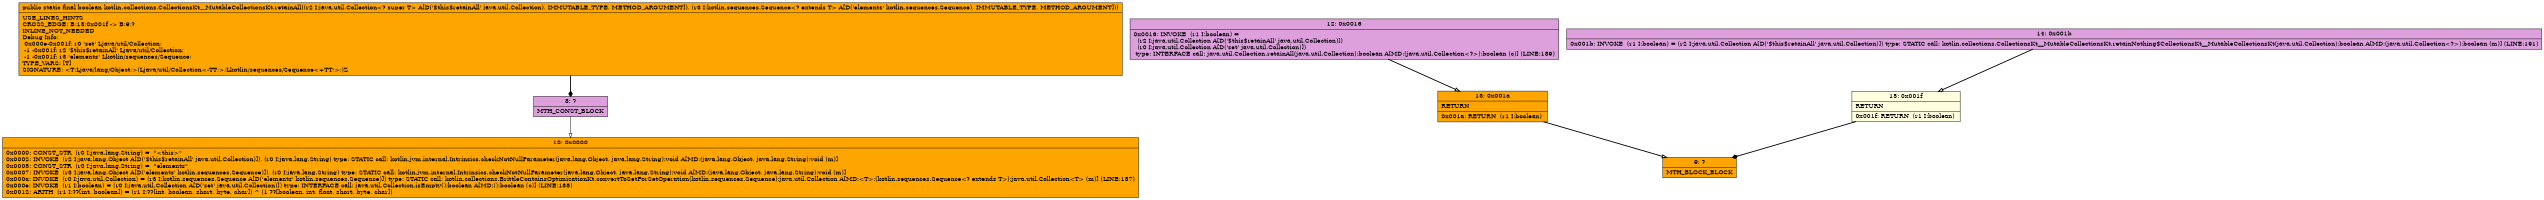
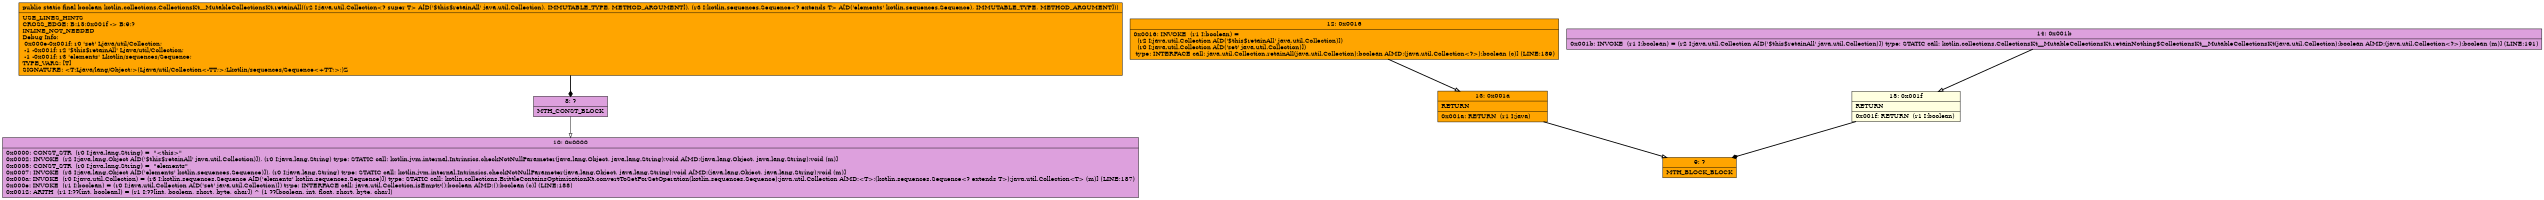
  digraph {
    node [fillcolor=orange shape=record style=filled]
    edge [arrowhead=onormal style=bold]
    n1 [fillcolor=plum label="{8\:\ ?|MTH_CONST_BLOCK\l}"]
-   n2 [label="{10\:\ 0x0000|0x0000: CONST_STR  (r0 I:java.lang.String) =  \"\<this\>\" \l0x0002: INVOKE  (r2 I:java.lang.Object A[D('$this$retainAll' java.util.Collection)]), (r0 I:java.lang.String) type: STATIC call: kotlin.jvm.internal.Intrinsics.checkNotNullParameter(java.lang.Object, java.lang.String):void A[MD:(java.lang.Object, java.lang.String):void (m)]\l0x0005: CONST_STR  (r0 I:java.lang.String) =  \"elements\" \l0x0007: INVOKE  (r3 I:java.lang.Object A[D('elements' kotlin.sequences.Sequence)]), (r0 I:java.lang.String) type: STATIC call: kotlin.jvm.internal.Intrinsics.checkNotNullParameter(java.lang.Object, java.lang.String):void A[MD:(java.lang.Object, java.lang.String):void (m)]\l0x000a: INVOKE  (r0 I:java.util.Collection) = (r3 I:kotlin.sequences.Sequence A[D('elements' kotlin.sequences.Sequence)]) type: STATIC call: kotlin.collections.BrittleContainsOptimizationKt.convertToSetForSetOperation(kotlin.sequences.Sequence):java.util.Collection A[MD:\<T\>:(kotlin.sequences.Sequence\<? extends T\>):java.util.Collection\<T\> (m)] (LINE:187)\l0x000e: INVOKE  (r1 I:boolean) = (r0 I:java.util.Collection A[D('set' java.util.Collection)]) type: INTERFACE call: java.util.Collection.isEmpty():boolean A[MD:():boolean (c)] (LINE:188)\l0x0012: ARITH  (r1 I:??[int, boolean]) = (r1 I:??[int, boolean, short, byte, char]) ^ (1 ??[boolean, int, float, short, byte, char]) \l}"]
-   n3 [fillcolor=plum label="{12\:\ 0x0016|0x0016: INVOKE  (r1 I:boolean) = \l  (r2 I:java.util.Collection A[D('$this$retainAll' java.util.Collection)])\l  (r0 I:java.util.Collection A[D('set' java.util.Collection)])\l type: INTERFACE call: java.util.Collection.retainAll(java.util.Collection):boolean A[MD:(java.util.Collection\<?\>):boolean (c)] (LINE:189)\l}"]
-   n4 [label="{13\:\ 0x001a|RETURN\l|0x001a: RETURN  (r1 I:boolean) \l}"]
+   n2 [fillcolor=plum label="{10\:\ 0x0000|0x0000: CONST_STR  (r0 I:java.lang.String) =  \"\<this\>\" \l0x0002: INVOKE  (r2 I:java.lang.Object A[D('$this$retainAll' java.util.Collection)]), (r0 I:java.lang.String) type: STATIC call: kotlin.jvm.internal.Intrinsics.checkNotNullParameter(java.lang.Object, java.lang.String):void A[MD:(java.lang.Object, java.lang.String):void (m)]\l0x0005: CONST_STR  (r0 I:java.lang.String) =  \"elements\" \l0x0007: INVOKE  (r3 I:java.lang.Object A[D('elements' kotlin.sequences.Sequence)]), (r0 I:java.lang.String) type: STATIC call: kotlin.jvm.internal.Intrinsics.checkNotNullParameter(java.lang.Object, java.lang.String):void A[MD:(java.lang.Object, java.lang.String):void (m)]\l0x000a: INVOKE  (r0 I:java.util.Collection) = (r3 I:kotlin.sequences.Sequence A[D('elements' kotlin.sequences.Sequence)]) type: STATIC call: kotlin.collections.BrittleContainsOptimizationKt.convertToSetForSetOperation(kotlin.sequences.Sequence):java.util.Collection A[MD:\<T\>:(kotlin.sequences.Sequence\<? extends T\>):java.util.Collection\<T\> (m)] (LINE:187)\l0x000e: INVOKE  (r1 I:boolean) = (r0 I:java.util.Collection A[D('set' java.util.Collection)]) type: INTERFACE call: java.util.Collection.isEmpty():boolean A[MD:():boolean (c)] (LINE:188)\l0x0012: ARITH  (r1 I:??[int, boolean]) = (r1 I:??[int, boolean, short, byte, char]) ^ (1 ??[boolean, int, float, short, byte, char]) \l}"]
+   n3 [label="{12\:\ 0x0016|0x0016: INVOKE  (r1 I:boolean) = \l  (r2 I:java.util.Collection A[D('$this$retainAll' java.util.Collection)])\l  (r0 I:java.util.Collection A[D('set' java.util.Collection)])\l type: INTERFACE call: java.util.Collection.retainAll(java.util.Collection):boolean A[MD:(java.util.Collection\<?\>):boolean (c)] (LINE:189)\l}"]
+   n4 [label="{13\:\ 0x001a|RETURN\l|0x001a: RETURN  (r1 I:java) \l}"]
    n5 [fillcolor=plum label="{14\:\ 0x001b|0x001b: INVOKE  (r1 I:boolean) = (r2 I:java.util.Collection A[D('$this$retainAll' java.util.Collection)]) type: STATIC call: kotlin.collections.CollectionsKt__MutableCollectionsKt.retainNothing$CollectionsKt__MutableCollectionsKt(java.util.Collection):boolean A[MD:(java.util.Collection\<?\>):boolean (m)] (LINE:191)\l}"]
    n6 [fillcolor=lightyellow label="{15\:\ 0x001f|RETURN\l|0x001f: RETURN  (r1 I:boolean) \l}"]
    n7 [label="{9\:\ ?|MTH_BLOCK_BLOCK\l}"]
    n8 [label="{public static final boolean kotlin.collections.CollectionsKt__MutableCollectionsKt.retainAll((r2 I:java.util.Collection\<? super T\> A[D('$this$retainAll' java.util.Collection), IMMUTABLE_TYPE, METHOD_ARGUMENT]), (r3 I:kotlin.sequences.Sequence\<? extends T\> A[D('elements' kotlin.sequences.Sequence), IMMUTABLE_TYPE, METHOD_ARGUMENT]))  | USE_LINES_HINTS\lCROSS_EDGE: B:15:0x001f \-\> B:9:?\lINLINE_NOT_NEEDED\lDebug Info:\l  0x000e\-0x001f: r0 'set' Ljava\/util\/Collection;\l  \-1 \-0x001f: r2 '$this$retainAll' Ljava\/util\/Collection;\l  \-1 \-0x001f: r3 'elements' Lkotlin\/sequences\/Sequence;\lTYPE_VARS: [T]\lSIGNATURE: \<T:Ljava\/lang\/Object;\>(Ljava\/util\/Collection\<\-TT;\>;Lkotlin\/sequences\/Sequence\<+TT;\>;)Z\l}"]
    n1 -> n2 [style=solid]
    n3 -> n4
    n4 -> n7
    n5 -> n6
    n6 -> n7 [arrowhead=diamond]
    n8 -> n1 [arrowhead=diamond]
  }
